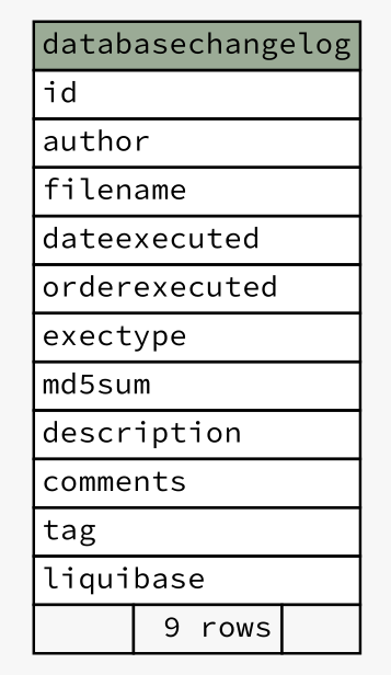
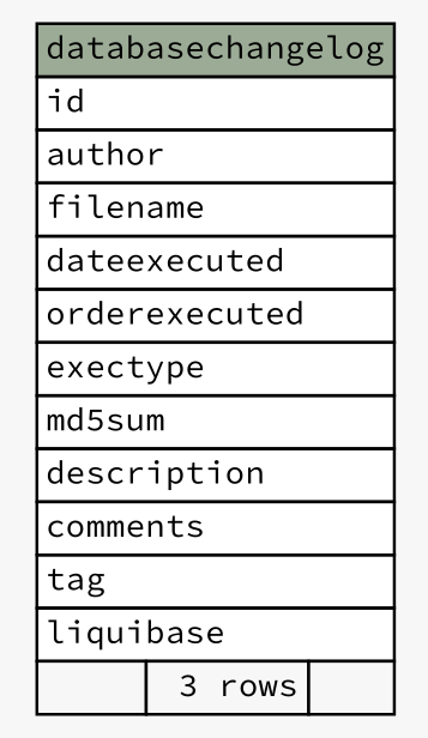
  digraph {
    bgcolor="#f7f7f7"
    fontname="Source Code Pro"
    fontsize=11
    nodesep=0.18
    rankdir=RL
    ranksep=0.46
-   n1 [fontname="Source Code Pro" fontsize=11 label=<     <TABLE BORDER="0" CELLBORDER="1" CELLSPACING="0" BGCOLOR="#ffffff">       <TR><TD COLSPAN="3" BGCOLOR="#9bab96" ALIGN="CENTER">databasechangelog</TD></TR>       <TR><TD PORT="id" COLSPAN="3" ALIGN="LEFT">id</TD></TR>       <TR><TD PORT="author" COLSPAN="3" ALIGN="LEFT">author</TD></TR>       <TR><TD PORT="filename" COLSPAN="3" ALIGN="LEFT">filename</TD></TR>       <TR><TD PORT="dateexecuted" COLSPAN="3" ALIGN="LEFT">dateexecuted</TD></TR>       <TR><TD PORT="orderexecuted" COLSPAN="3" ALIGN="LEFT">orderexecuted</TD></TR>       <TR><TD PORT="exectype" COLSPAN="3" ALIGN="LEFT">exectype</TD></TR>       <TR><TD PORT="md5sum" COLSPAN="3" ALIGN="LEFT">md5sum</TD></TR>       <TR><TD PORT="description" COLSPAN="3" ALIGN="LEFT">description</TD></TR>       <TR><TD PORT="comments" COLSPAN="3" ALIGN="LEFT">comments</TD></TR>       <TR><TD PORT="tag" COLSPAN="3" ALIGN="LEFT">tag</TD></TR>       <TR><TD PORT="liquibase" COLSPAN="3" ALIGN="LEFT">liquibase</TD></TR>       <TR><TD ALIGN="LEFT" BGCOLOR="#f7f7f7">  </TD><TD ALIGN="RIGHT" BGCOLOR="#f7f7f7">9 rows</TD><TD ALIGN="RIGHT" BGCOLOR="#f7f7f7">  </TD></TR>     </TABLE>> shape=plaintext]
+   n1 [fontname="Source Code Pro" fontsize=11 label=<     <TABLE BORDER="0" CELLBORDER="1" CELLSPACING="0" BGCOLOR="#ffffff">       <TR><TD COLSPAN="3" BGCOLOR="#9bab96" ALIGN="CENTER">databasechangelog</TD></TR>       <TR><TD PORT="id" COLSPAN="3" ALIGN="LEFT">id</TD></TR>       <TR><TD PORT="author" COLSPAN="3" ALIGN="LEFT">author</TD></TR>       <TR><TD PORT="filename" COLSPAN="3" ALIGN="LEFT">filename</TD></TR>       <TR><TD PORT="dateexecuted" COLSPAN="3" ALIGN="LEFT">dateexecuted</TD></TR>       <TR><TD PORT="orderexecuted" COLSPAN="3" ALIGN="LEFT">orderexecuted</TD></TR>       <TR><TD PORT="exectype" COLSPAN="3" ALIGN="LEFT">exectype</TD></TR>       <TR><TD PORT="md5sum" COLSPAN="3" ALIGN="LEFT">md5sum</TD></TR>       <TR><TD PORT="description" COLSPAN="3" ALIGN="LEFT">description</TD></TR>       <TR><TD PORT="comments" COLSPAN="3" ALIGN="LEFT">comments</TD></TR>       <TR><TD PORT="tag" COLSPAN="3" ALIGN="LEFT">tag</TD></TR>       <TR><TD PORT="liquibase" COLSPAN="3" ALIGN="LEFT">liquibase</TD></TR>       <TR><TD ALIGN="LEFT" BGCOLOR="#f7f7f7">  </TD><TD ALIGN="RIGHT" BGCOLOR="#f7f7f7">3 rows</TD><TD ALIGN="RIGHT" BGCOLOR="#f7f7f7">  </TD></TR>     </TABLE>> shape=plaintext]
  }
